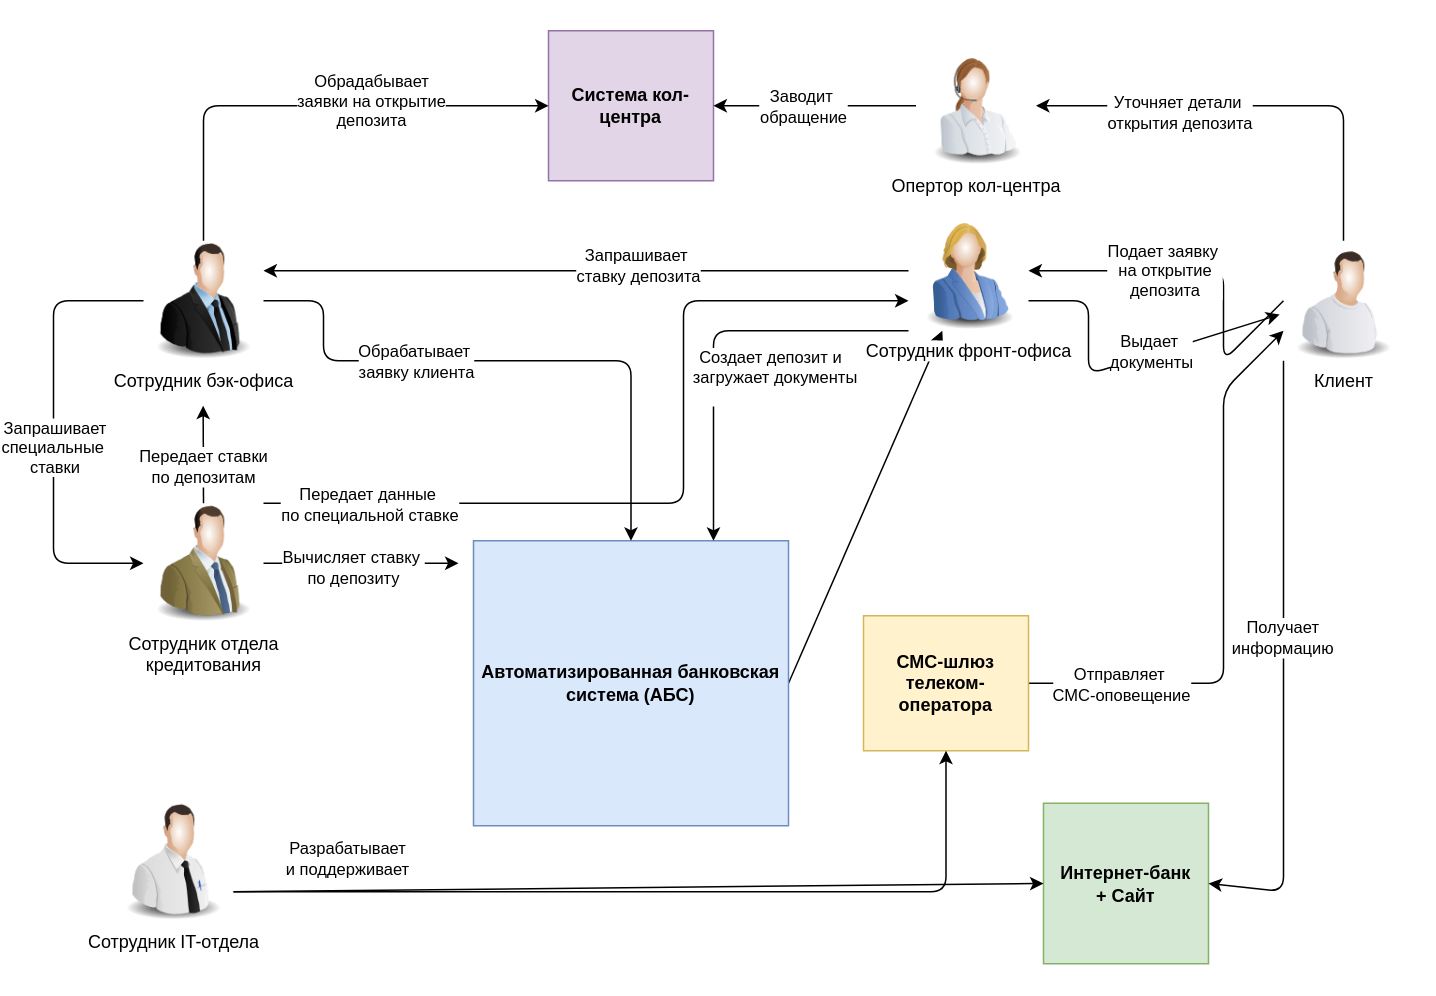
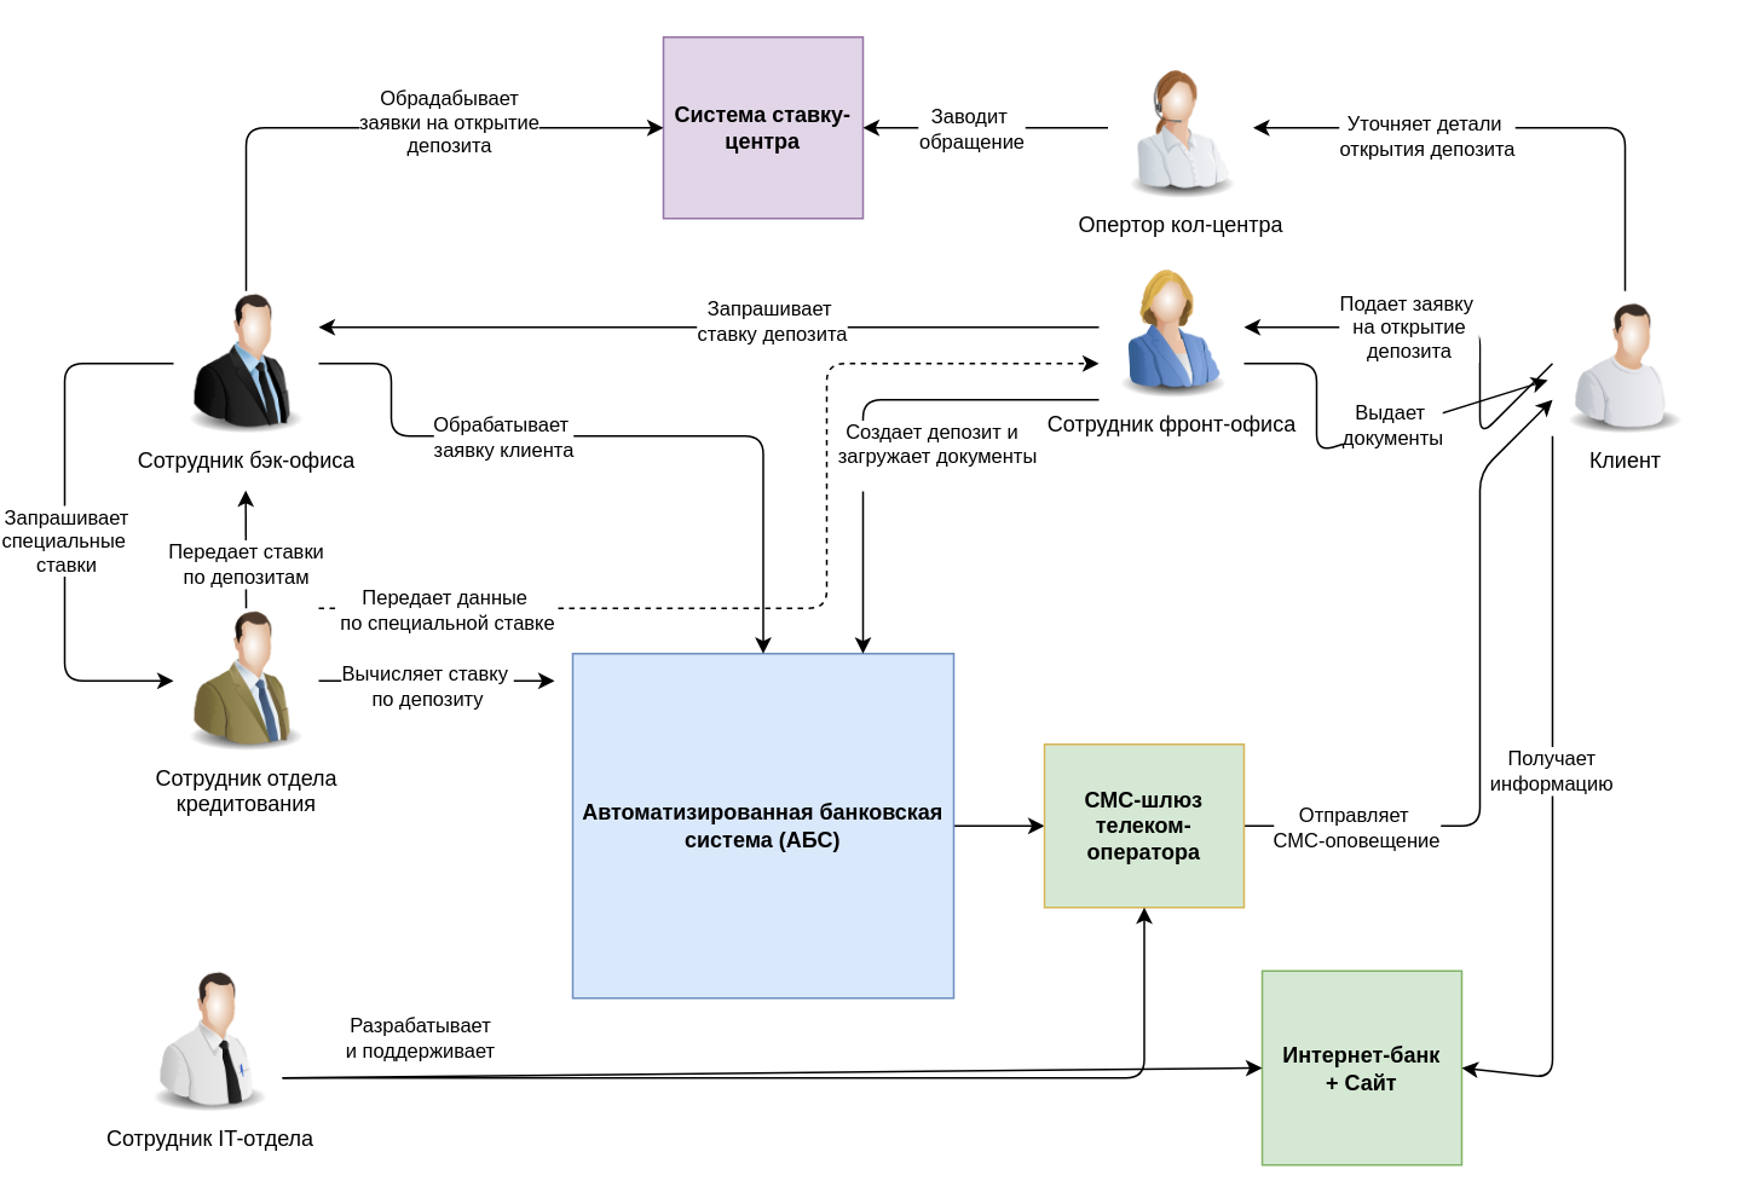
  <mxCell id="0" />
  <mxCell id="1" parent="0" />
- <mxCell id="2" style="edgeStyle=none;html=1;exitX=1;exitY=0.5;exitDx=0;exitDy=0;" edge="1" parent="1" source="3" target="17"><mxGeometry relative="1" as="geometry" /></mxCell>
+ <mxCell id="2" style="edgeStyle=none;html=1;exitX=1;exitY=0.5;exitDx=0;exitDy=0;entryX=0;entryY=0.5;entryDx=0;entryDy=0;" edge="1" parent="1" source="3" target="6"><mxGeometry relative="1" as="geometry" /></mxCell>
  <mxCell id="3" value="&lt;strong style=&quot;scrollbar-color: light-dark(#e2e2e2, #4b4b4b)&lt;br/&gt;&#09;&#09;&#09;&#09;&#09;light-dark(#fbfbfb, var(--dark-panel-color));&quot;&gt;Автоматизированная банковская система (АБС)&lt;/strong&gt;" style="rounded=0;whiteSpace=wrap;html=1;fillColor=#dae8fc;strokeColor=#6c8ebf;" vertex="1" parent="1"><mxGeometry x="300" y="360" width="210" height="190" as="geometry" /></mxCell>
  <mxCell id="4" style="edgeStyle=none;html=1;exitX=1;exitY=0.5;exitDx=0;exitDy=0;entryX=0;entryY=0.75;entryDx=0;entryDy=0;" edge="1" parent="1" source="6" target="34"><mxGeometry relative="1" as="geometry"><Array as="points"><mxPoint x="800" y="455" /><mxPoint x="800" y="260" /></Array></mxGeometry></mxCell>
  <mxCell id="5" value="Отправляет&amp;nbsp;&lt;div&gt;СМС-оповещение&lt;/div&gt;" style="edgeLabel;html=1;align=center;verticalAlign=middle;resizable=0;points=[];" vertex="1" connectable="0" parent="4"><mxGeometry x="-0.762" y="3" relative="1" as="geometry"><mxPoint x="16" y="3" as="offset" /></mxGeometry></mxCell>
- <mxCell id="6" value="&lt;strong style=&quot;scrollbar-color: light-dark(#e2e2e2, #4b4b4b)&lt;br/&gt;&#09;&#09;&#09;&#09;&#09;light-dark(#fbfbfb, var(--dark-panel-color));&quot;&gt;СМС-шлюз телеком-оператора&lt;/strong&gt;" style="rounded=0;whiteSpace=wrap;html=1;fillColor=#fff2cc;strokeColor=#d6b656;" vertex="1" parent="1"><mxGeometry x="560" y="410" width="110" height="90" as="geometry" /></mxCell>
- <mxCell id="7" value="&lt;strong style=&quot;scrollbar-color: light-dark(#e2e2e2, #4b4b4b)&lt;br/&gt;&#09;&#09;&#09;&#09;&#09;light-dark(#fbfbfb, var(--dark-panel-color));&quot;&gt;Система кол-центра&lt;/strong&gt;" style="rounded=0;whiteSpace=wrap;html=1;fillColor=#e1d5e7;strokeColor=#9673a6;" vertex="1" parent="1"><mxGeometry x="350" y="20" width="110" height="100" as="geometry" /></mxCell>
+ <mxCell id="6" value="&lt;strong style=&quot;scrollbar-color: light-dark(#e2e2e2, #4b4b4b)&lt;br/&gt;&#09;&#09;&#09;&#09;&#09;light-dark(#fbfbfb, var(--dark-panel-color));&quot;&gt;СМС-шлюз телеком-оператора&lt;/strong&gt;" style="rounded=0;whiteSpace=wrap;html=1;fillColor=#d5e8d4;strokeColor=#d6b656;" vertex="1" parent="1"><mxGeometry x="560" y="410" width="110" height="90" as="geometry" /></mxCell>
+ <mxCell id="7" value="&lt;strong style=&quot;scrollbar-color: light-dark(#e2e2e2, #4b4b4b)&lt;br/&gt;&#09;&#09;&#09;&#09;&#09;light-dark(#fbfbfb, var(--dark-panel-color));&quot;&gt;Система ставку-центра&lt;/strong&gt;" style="rounded=0;whiteSpace=wrap;html=1;fillColor=#e1d5e7;strokeColor=#9673a6;" vertex="1" parent="1"><mxGeometry x="350" y="20" width="110" height="100" as="geometry" /></mxCell>
  <mxCell id="8" value="&lt;strong style=&quot;scrollbar-color: light-dark(#e2e2e2, #4b4b4b)&lt;br/&gt;&#09;&#09;&#09;&#09;&#09;light-dark(#fbfbfb, var(--dark-panel-color));&quot;&gt;Интернет-банк +&amp;nbsp;&lt;/strong&gt;&lt;strong style=&quot;scrollbar-color: light-dark(#e2e2e2, #4b4b4b)&lt;br/&gt;&#09;&#09;&#09;&#09;&#09;light-dark(#fbfbfb, var(--dark-panel-color));&quot;&gt;Сайт&lt;/strong&gt;" style="rounded=0;whiteSpace=wrap;html=1;fillColor=#d5e8d4;strokeColor=#82b366;" vertex="1" parent="1"><mxGeometry x="680" y="535" width="110" height="107" as="geometry" /></mxCell>
  <mxCell id="9" style="edgeStyle=none;html=1;exitX=1;exitY=0.75;exitDx=0;exitDy=0;entryX=0;entryY=0.5;entryDx=0;entryDy=0;" edge="1" parent="1" source="12" target="8"><mxGeometry relative="1" as="geometry" /></mxCell>
  <mxCell id="10" value="Разрабатывает&lt;div&gt;и поддерживает&lt;/div&gt;" style="edgeLabel;html=1;align=center;verticalAlign=middle;resizable=0;points=[];" vertex="1" connectable="0" parent="9"><mxGeometry x="-0.11" y="-4" relative="1" as="geometry"><mxPoint x="-165" y="-24" as="offset" /></mxGeometry></mxCell>
  <mxCell id="11" style="edgeStyle=none;html=1;exitX=1;exitY=0.75;exitDx=0;exitDy=0;entryX=0.5;entryY=1;entryDx=0;entryDy=0;" edge="1" parent="1" source="12" target="6"><mxGeometry relative="1" as="geometry"><Array as="points"><mxPoint x="615" y="594" /></Array></mxGeometry></mxCell>
  <mxCell id="12" value="Сотрудник IT-отдела" style="image;html=1;image=img/lib/clip_art/people/Tech_Man_128x128.png" vertex="1" parent="1"><mxGeometry x="60" y="534" width="80" height="80" as="geometry" /></mxCell>
  <mxCell id="13" style="edgeStyle=none;html=1;exitX=0;exitY=0.5;exitDx=0;exitDy=0;entryX=1;entryY=0.25;entryDx=0;entryDy=0;" edge="1" parent="1" source="17" target="24"><mxGeometry relative="1" as="geometry" /></mxCell>
  <mxCell id="14" value="Запрашивает&amp;nbsp;&lt;div&gt;ставку депозита&lt;/div&gt;" style="edgeLabel;html=1;align=center;verticalAlign=middle;resizable=0;points=[];" vertex="1" connectable="0" parent="13"><mxGeometry x="-0.159" y="-4" relative="1" as="geometry"><mxPoint as="offset" /></mxGeometry></mxCell>
  <mxCell id="15" style="edgeStyle=none;html=1;exitX=0;exitY=1;exitDx=0;exitDy=0;" edge="1" parent="1" source="17"><mxGeometry relative="1" as="geometry"><mxPoint x="460" y="360" as="targetPoint" /><Array as="points"><mxPoint x="460" y="220" /></Array></mxGeometry></mxCell>
  <mxCell id="16" value="Создает&amp;nbsp;&lt;span style=&quot;background-color: light-dark(#ffffff, var(--ge-dark-color, #121212));&quot;&gt;депозит и&amp;nbsp;&amp;nbsp;&lt;/span&gt;&lt;div&gt;загружает документы&lt;/div&gt;&lt;div&gt;&lt;br&gt;&lt;/div&gt;" style="edgeLabel;html=1;align=center;verticalAlign=middle;resizable=0;points=[];" vertex="1" connectable="0" parent="15"><mxGeometry x="-0.437" relative="1" as="geometry"><mxPoint x="-14" y="30" as="offset" /></mxGeometry></mxCell>
  <mxCell id="17" value="Сотрудник фронт-офиса" style="image;html=1;image=img/lib/clip_art/people/Suit_Woman_Blue_128x128.png" vertex="1" parent="1"><mxGeometry x="590" y="140" width="80" height="80" as="geometry" /></mxCell>
  <mxCell id="18" style="edgeStyle=none;html=1;exitX=0.5;exitY=0;exitDx=0;exitDy=0;entryX=0;entryY=0.5;entryDx=0;entryDy=0;" edge="1" parent="1" source="24" target="7"><mxGeometry relative="1" as="geometry"><Array as="points"><mxPoint x="120" y="70" /></Array></mxGeometry></mxCell>
  <mxCell id="19" value="Обрадабывает&lt;div&gt;заявки на открытие&lt;/div&gt;&lt;div&gt;депозита&lt;/div&gt;" style="edgeLabel;html=1;align=center;verticalAlign=middle;resizable=0;points=[];" vertex="1" connectable="0" parent="18"><mxGeometry x="0.254" y="4" relative="1" as="geometry"><mxPoint as="offset" /></mxGeometry></mxCell>
  <mxCell id="20" style="edgeStyle=none;html=1;exitX=1;exitY=0.5;exitDx=0;exitDy=0;entryX=0.5;entryY=0;entryDx=0;entryDy=0;" edge="1" parent="1" source="24" target="3"><mxGeometry relative="1" as="geometry"><Array as="points"><mxPoint x="200" y="200" /><mxPoint x="200" y="240" /><mxPoint x="405" y="240" /></Array></mxGeometry></mxCell>
  <mxCell id="21" value="Обрабатывает&amp;nbsp;&lt;div&gt;заявку клиента&lt;/div&gt;" style="edgeLabel;html=1;align=center;verticalAlign=middle;resizable=0;points=[];" vertex="1" connectable="0" parent="20"><mxGeometry x="0.135" y="2" relative="1" as="geometry"><mxPoint x="-89" y="2" as="offset" /></mxGeometry></mxCell>
  <mxCell id="22" style="edgeStyle=none;html=1;exitX=0;exitY=0.5;exitDx=0;exitDy=0;entryX=0;entryY=0.5;entryDx=0;entryDy=0;" edge="1" parent="1" source="24" target="39"><mxGeometry relative="1" as="geometry"><Array as="points"><mxPoint x="20" y="200" /><mxPoint x="20" y="375" /></Array></mxGeometry></mxCell>
  <mxCell id="23" value="Запрашивает&lt;div&gt;специальные&amp;nbsp;&lt;/div&gt;&lt;div&gt;ставки&lt;/div&gt;" style="edgeLabel;html=1;align=center;verticalAlign=middle;resizable=0;points=[];" vertex="1" connectable="0" parent="22"><mxGeometry x="0.067" relative="1" as="geometry"><mxPoint as="offset" /></mxGeometry></mxCell>
  <mxCell id="24" value="Сотрудник бэк-офиса" style="image;html=1;image=img/lib/clip_art/people/Suit_Man_128x128.png" vertex="1" parent="1"><mxGeometry x="80" y="160" width="80" height="80" as="geometry" /></mxCell>
  <mxCell id="25" style="edgeStyle=none;html=1;exitX=0;exitY=0.5;exitDx=0;exitDy=0;entryX=1;entryY=0.5;entryDx=0;entryDy=0;" edge="1" parent="1" source="27" target="7"><mxGeometry relative="1" as="geometry" /></mxCell>
  <mxCell id="26" value="Заводит&amp;nbsp;&lt;div&gt;обращение&lt;/div&gt;" style="edgeLabel;html=1;align=center;verticalAlign=middle;resizable=0;points=[];" vertex="1" connectable="0" parent="25"><mxGeometry x="0.132" relative="1" as="geometry"><mxPoint as="offset" /></mxGeometry></mxCell>
  <mxCell id="27" value="&lt;span style=&quot;color: rgb(0, 0, 0);&quot;&gt;Опертор кол-центра&lt;/span&gt;" style="image;html=1;image=img/lib/clip_art/people/Telesales_Woman_128x128.png" vertex="1" parent="1"><mxGeometry x="595" y="30" width="80" height="80" as="geometry" /></mxCell>
  <mxCell id="28" style="edgeStyle=none;html=1;exitX=0.5;exitY=0;exitDx=0;exitDy=0;entryX=1;entryY=0.5;entryDx=0;entryDy=0;" edge="1" parent="1" source="34" target="27"><mxGeometry relative="1" as="geometry"><Array as="points"><mxPoint x="880" y="70" /></Array></mxGeometry></mxCell>
  <mxCell id="29" value="Уточняет детали&amp;nbsp;&lt;div&gt;открытия депозита&lt;/div&gt;" style="edgeLabel;html=1;align=center;verticalAlign=middle;resizable=0;points=[];" vertex="1" connectable="0" parent="28"><mxGeometry x="0.353" y="4" relative="1" as="geometry"><mxPoint as="offset" /></mxGeometry></mxCell>
  <mxCell id="30" style="edgeStyle=none;html=1;exitX=0;exitY=0.5;exitDx=0;exitDy=0;entryX=1;entryY=0.5;entryDx=0;entryDy=0;" edge="1" parent="1" source="34" target="17"><mxGeometry relative="1" as="geometry"><Array as="points"><mxPoint x="800" y="240" /><mxPoint x="800" y="180" /></Array></mxGeometry></mxCell>
  <mxCell id="31" value="Подает заявку&amp;nbsp;&lt;div&gt;на открытие&lt;/div&gt;&lt;div&gt;депозита&lt;/div&gt;" style="edgeLabel;html=1;align=center;verticalAlign=middle;resizable=0;points=[];" vertex="1" connectable="0" parent="30"><mxGeometry x="0.267" y="-1" relative="1" as="geometry"><mxPoint as="offset" /></mxGeometry></mxCell>
  <mxCell id="32" style="edgeStyle=none;html=1;exitX=0;exitY=1;exitDx=0;exitDy=0;entryX=1;entryY=0.5;entryDx=0;entryDy=0;" edge="1" parent="1" source="34" target="8"><mxGeometry relative="1" as="geometry"><Array as="points"><mxPoint x="840" y="594" /></Array></mxGeometry></mxCell>
  <mxCell id="33" value="Получает&amp;nbsp;&lt;div&gt;информацию&amp;nbsp;&lt;/div&gt;" style="edgeLabel;html=1;align=center;verticalAlign=middle;resizable=0;points=[];" vertex="1" connectable="0" parent="32"><mxGeometry x="-0.092" relative="1" as="geometry"><mxPoint as="offset" /></mxGeometry></mxCell>
  <mxCell id="34" value="Клиент" style="image;html=1;image=img/lib/clip_art/people/Worker_Man_128x128.png" vertex="1" parent="1"><mxGeometry x="840" y="160" width="80" height="80" as="geometry" /></mxCell>
  <mxCell id="35" style="edgeStyle=none;html=1;exitX=0.5;exitY=0;exitDx=0;exitDy=0;" edge="1" parent="1" source="39"><mxGeometry relative="1" as="geometry"><mxPoint x="119.765" y="270" as="targetPoint" /></mxGeometry></mxCell>
  <mxCell id="36" value="Передает ставки&lt;br&gt;&lt;div&gt;по депозитам&lt;/div&gt;" style="edgeLabel;html=1;align=center;verticalAlign=middle;resizable=0;points=[];" vertex="1" connectable="0" parent="35"><mxGeometry x="0.302" y="2" relative="1" as="geometry"><mxPoint x="2" y="17" as="offset" /></mxGeometry></mxCell>
- <mxCell id="37" style="edgeStyle=none;html=1;exitX=1;exitY=0;exitDx=0;exitDy=0;entryX=0;entryY=0.75;entryDx=0;entryDy=0;" edge="1" parent="1" source="39" target="17"><mxGeometry relative="1" as="geometry"><Array as="points"><mxPoint x="440" y="335" /><mxPoint x="440" y="200" /></Array></mxGeometry></mxCell>
+ <mxCell id="37" style="edgeStyle=none;html=1;exitX=1;exitY=0;exitDx=0;exitDy=0;entryX=0;entryY=0.75;entryDx=0;entryDy=0;dashed=1;" edge="1" parent="1" source="39" target="17"><mxGeometry relative="1" as="geometry"><Array as="points"><mxPoint x="440" y="335" /><mxPoint x="440" y="200" /></Array></mxGeometry></mxCell>
  <mxCell id="38" value="Передает данные&amp;nbsp;&lt;div&gt;по специальной ставке&lt;/div&gt;" style="edgeLabel;html=1;align=center;verticalAlign=middle;resizable=0;points=[];" vertex="1" connectable="0" parent="37"><mxGeometry x="-0.509" y="3" relative="1" as="geometry"><mxPoint x="-69" y="3" as="offset" /></mxGeometry></mxCell>
  <mxCell id="39" value="Сотрудник отдела&lt;div&gt;кредитования&lt;/div&gt;" style="image;html=1;image=img/lib/clip_art/people/Suit_Man_Green_128x128.png" vertex="1" parent="1"><mxGeometry x="80" y="335" width="80" height="80" as="geometry" /></mxCell>
  <mxCell id="40" style="edgeStyle=none;html=1;exitX=1;exitY=0.5;exitDx=0;exitDy=0;" edge="1" parent="1" source="39"><mxGeometry relative="1" as="geometry"><mxPoint x="290" y="375" as="targetPoint" /></mxGeometry></mxCell>
  <mxCell id="41" value="Вычисляет ставку&amp;nbsp;&lt;div&gt;по депозиту&lt;/div&gt;" style="edgeLabel;html=1;align=center;verticalAlign=middle;resizable=0;points=[];" vertex="1" connectable="0" parent="40"><mxGeometry x="-0.098" y="-2" relative="1" as="geometry"><mxPoint as="offset" /></mxGeometry></mxCell>
  <mxCell id="42" style="edgeStyle=none;html=1;exitX=1;exitY=0.75;exitDx=0;exitDy=0;entryX=-0.032;entryY=0.615;entryDx=0;entryDy=0;entryPerimeter=0;" edge="1" parent="1" source="17" target="34"><mxGeometry relative="1" as="geometry"><Array as="points"><mxPoint x="710" y="200" /><mxPoint x="710" y="249" /></Array></mxGeometry></mxCell>
  <mxCell id="43" value="Выдает&amp;nbsp;&lt;div&gt;документы&lt;/div&gt;" style="edgeLabel;html=1;align=center;verticalAlign=middle;resizable=0;points=[];" vertex="1" connectable="0" parent="42"><mxGeometry x="0.196" y="3" relative="1" as="geometry"><mxPoint as="offset" /></mxGeometry></mxCell>
